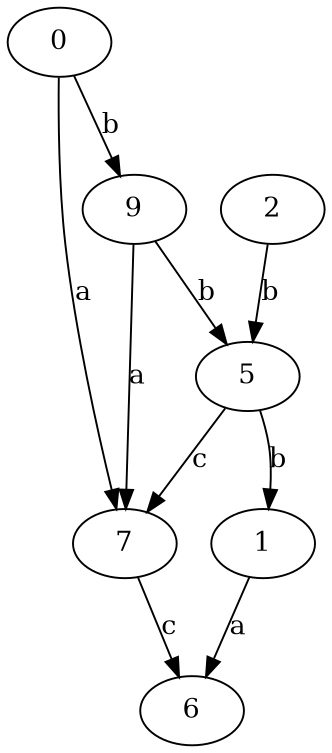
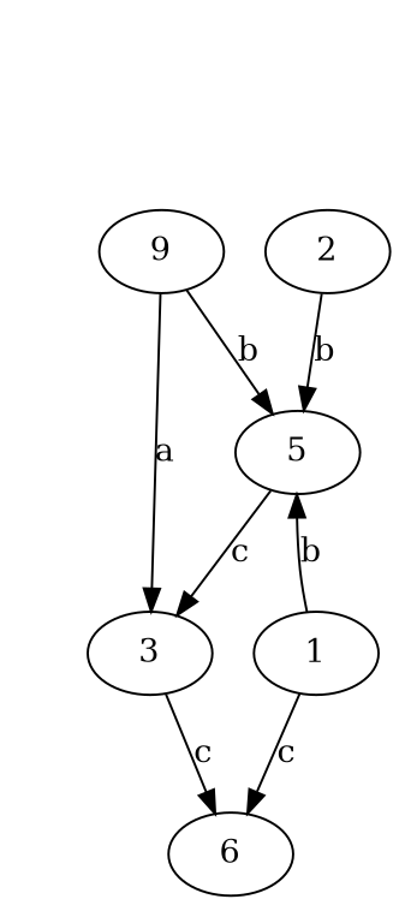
  strict digraph {
    2
    5
-   3 [label=7]
-   0
+   3
    n5 [label=9]
    6
    1
    2 -> 5 [label=b]
    5 -> 3 [label=c]
    3 -> 6 [label=c]
-   0 -> 3 [label=a]
-   0 -> n5 [label=b]
    n5 -> 5 [label=b]
    n5 -> 3 [label=a]
-   5 -> 1 [label=b]
-   1 -> 6 [label=a]
+   1 -> 5 [label=b]
+   1 -> 6 [label=c]
  }
